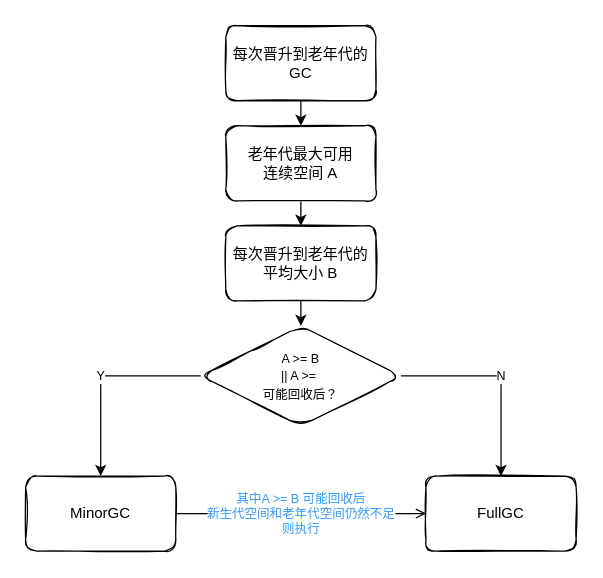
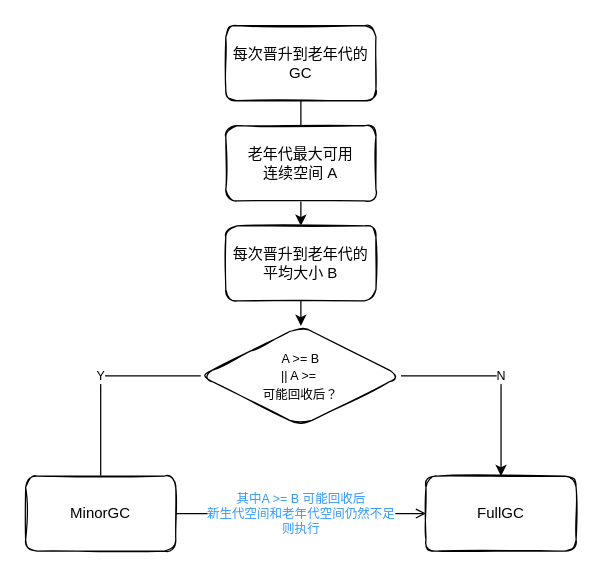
  <mxCell id="0" />
  <mxCell id="1" parent="0" />
- <mxCell id="2" style="edgeStyle=orthogonalEdgeStyle;rounded=0;orthogonalLoop=1;jettySize=auto;html=1;exitX=0.5;exitY=1;exitDx=0;exitDy=0;entryX=0.5;entryY=0;entryDx=0;entryDy=0;fontSize=10;" edge="1" parent="1" source="3" target="11"><mxGeometry relative="1" as="geometry" /></mxCell>
+ <mxCell id="2" style="edgeStyle=orthogonalEdgeStyle;rounded=0;orthogonalLoop=1;jettySize=auto;html=1;exitX=0.5;exitY=1;exitDx=0;exitDy=0;entryX=0.5;entryY=0;entryDx=0;entryDy=0;fontSize=10;endArrow=none;" edge="1" parent="1" source="3" target="11"><mxGeometry relative="1" as="geometry" /></mxCell>
  <mxCell id="3" value="每次晋升到老年代的 GC" style="rounded=1;whiteSpace=wrap;html=1;fontSize=12;glass=0;strokeWidth=1;shadow=0;sketch=1;" parent="1" vertex="1"><mxGeometry x="180" y="20" width="120" height="60" as="geometry" /></mxCell>
- <mxCell id="4" value="Y" style="edgeStyle=orthogonalEdgeStyle;rounded=0;orthogonalLoop=1;jettySize=auto;html=1;fontSize=10;" edge="1" parent="1" source="6" target="8"><mxGeometry relative="1" as="geometry" /></mxCell>
+ <mxCell id="4" value="Y" style="edgeStyle=orthogonalEdgeStyle;rounded=0;orthogonalLoop=1;jettySize=auto;html=1;fontSize=10;endArrow=none;" edge="1" parent="1" source="6" target="8"><mxGeometry relative="1" as="geometry" /></mxCell>
  <mxCell id="5" value="N" style="edgeStyle=orthogonalEdgeStyle;rounded=0;orthogonalLoop=1;jettySize=auto;html=1;fontSize=10;" edge="1" parent="1" source="6" target="9"><mxGeometry relative="1" as="geometry" /></mxCell>
  <mxCell id="6" value="&lt;font style=&quot;font-size: 10px&quot;&gt;A &amp;gt;= B &lt;br&gt;|| A &amp;gt;=&amp;nbsp;&lt;br&gt;可能回收后？&lt;/font&gt;" style="rhombus;whiteSpace=wrap;html=1;rounded=1;glass=0;strokeWidth=1;shadow=0;sketch=1;" vertex="1" parent="1"><mxGeometry x="160" y="260" width="160" height="80" as="geometry" /></mxCell>
  <mxCell id="7" value="&lt;font color=&quot;#3399ff&quot;&gt;其中A &amp;gt;= B 可能回收后&lt;br&gt;新生代空间和老年代空间仍然不足&lt;br&gt;则执行&lt;/font&gt;" style="edgeStyle=orthogonalEdgeStyle;rounded=0;orthogonalLoop=1;jettySize=auto;html=1;exitX=1;exitY=0.5;exitDx=0;exitDy=0;fontSize=10;endArrow=open;" edge="1" parent="1" source="8" target="9"><mxGeometry relative="1" as="geometry" /></mxCell>
  <mxCell id="8" value="MinorGC" style="whiteSpace=wrap;html=1;rounded=1;glass=0;strokeWidth=1;shadow=0;sketch=1;" vertex="1" parent="1"><mxGeometry x="20" y="380" width="120" height="60" as="geometry" /></mxCell>
  <mxCell id="9" value="FullGC" style="whiteSpace=wrap;html=1;rounded=1;glass=0;strokeWidth=1;shadow=0;sketch=1;" vertex="1" parent="1"><mxGeometry x="340" y="380" width="120" height="60" as="geometry" /></mxCell>
  <mxCell id="10" style="edgeStyle=orthogonalEdgeStyle;rounded=0;orthogonalLoop=1;jettySize=auto;html=1;exitX=0.5;exitY=1;exitDx=0;exitDy=0;fontSize=10;" edge="1" parent="1" source="11" target="13"><mxGeometry relative="1" as="geometry" /></mxCell>
  <mxCell id="11" value="老年代最大可用&lt;br&gt;连续空间 A" style="rounded=1;whiteSpace=wrap;html=1;fontSize=12;glass=0;strokeWidth=1;shadow=0;sketch=1;" vertex="1" parent="1"><mxGeometry x="180" y="100" width="120" height="60" as="geometry" /></mxCell>
  <mxCell id="12" style="edgeStyle=orthogonalEdgeStyle;rounded=0;orthogonalLoop=1;jettySize=auto;html=1;exitX=0.5;exitY=1;exitDx=0;exitDy=0;entryX=0.5;entryY=0;entryDx=0;entryDy=0;fontSize=10;" edge="1" parent="1" source="13" target="6"><mxGeometry relative="1" as="geometry" /></mxCell>
  <mxCell id="13" value="每次晋升到老年代的&lt;br&gt;平均大小 B" style="rounded=1;whiteSpace=wrap;html=1;fontSize=12;glass=0;strokeWidth=1;shadow=0;sketch=1;" vertex="1" parent="1"><mxGeometry x="180" y="180" width="120" height="60" as="geometry" /></mxCell>
